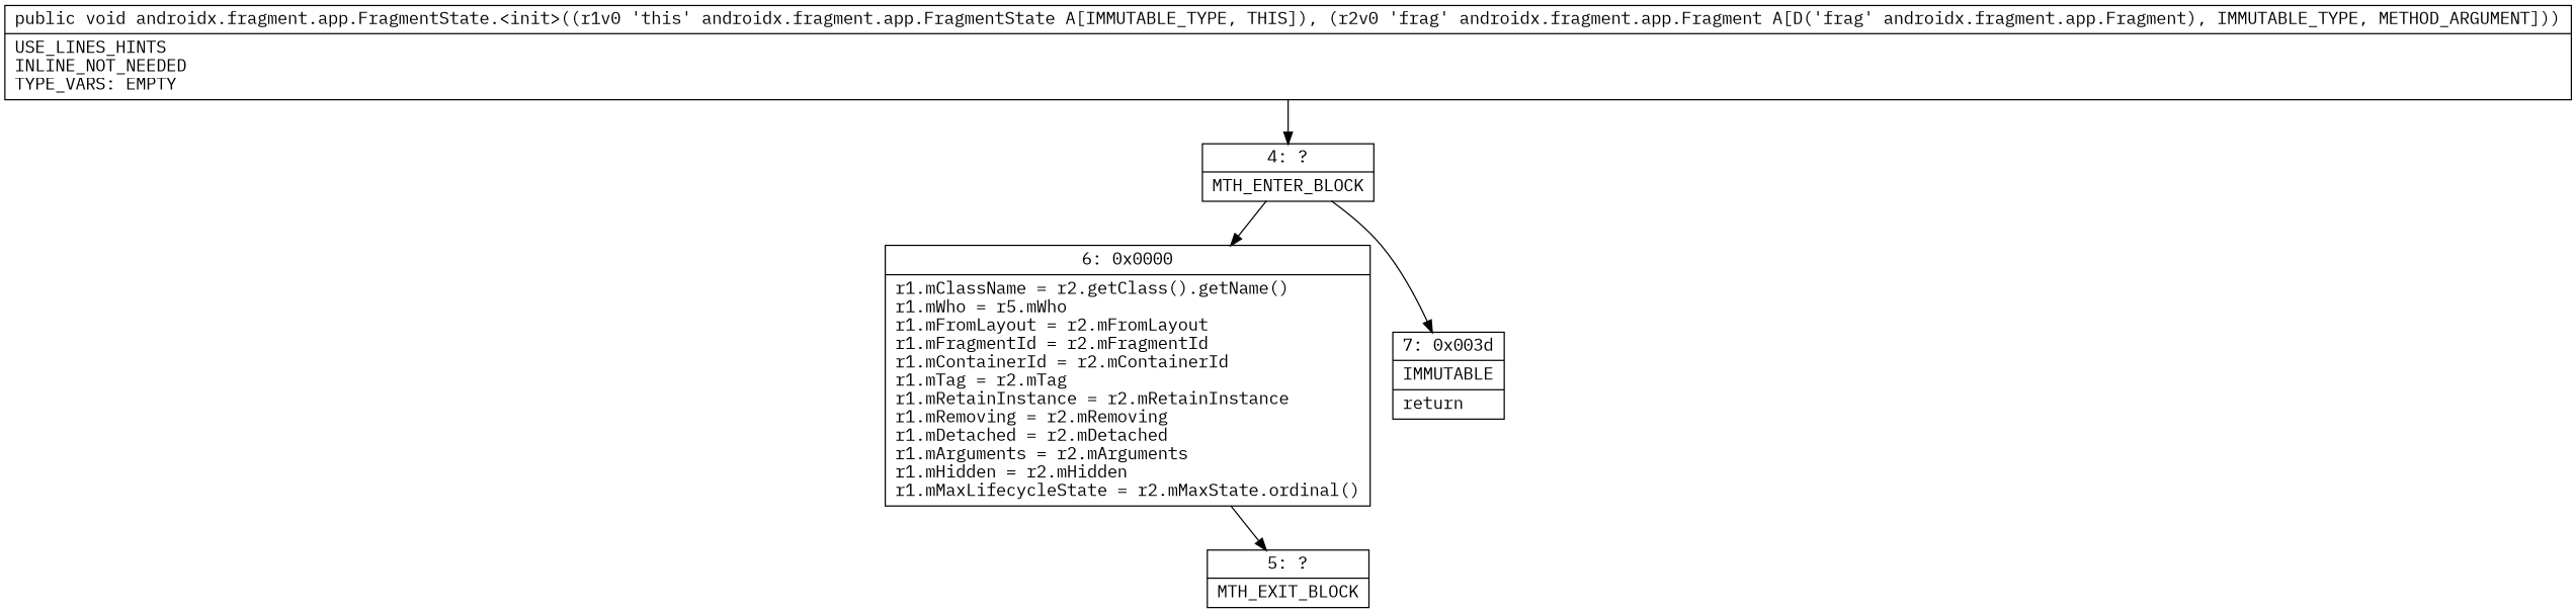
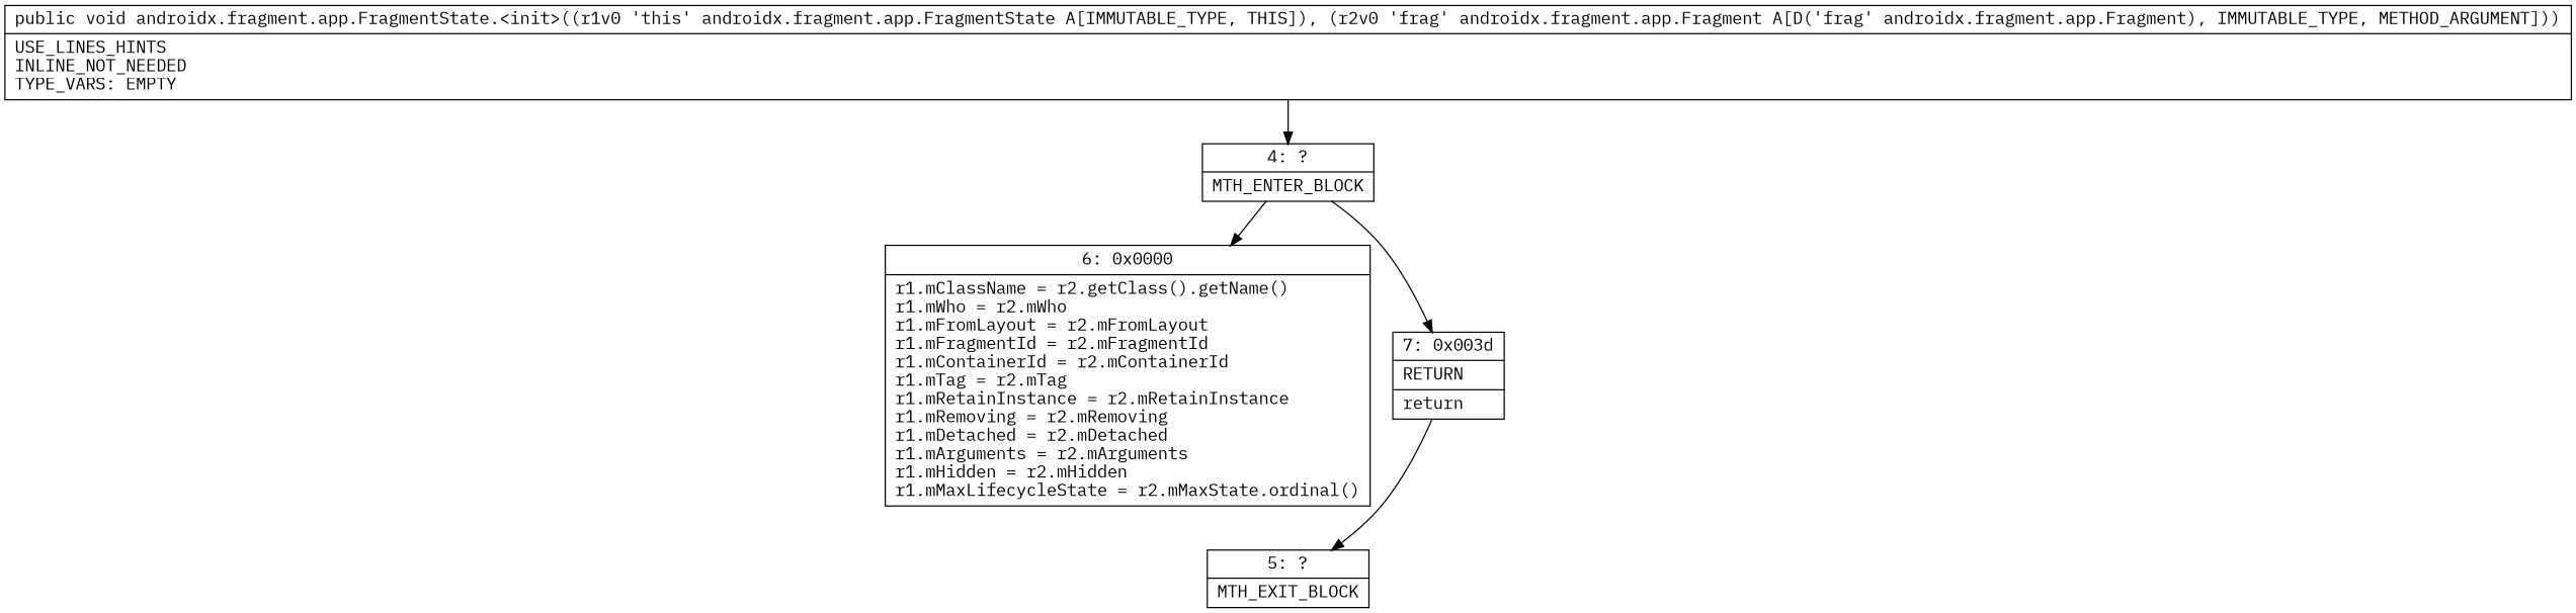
  digraph {
    fontname="IBM Plex Mono"
    node [fontname="IBM Plex Mono" shape=record]
    edge [fontname="IBM Plex Mono"]
    n1 [label="{4\:\ ?|MTH_ENTER_BLOCK\l}"]
-   n2 [label="{6\:\ 0x0000|r1.mClassName = r2.getClass().getName()\lr1.mWho = r5.mWho\lr1.mFromLayout = r2.mFromLayout\lr1.mFragmentId = r2.mFragmentId\lr1.mContainerId = r2.mContainerId\lr1.mTag = r2.mTag\lr1.mRetainInstance = r2.mRetainInstance\lr1.mRemoving = r2.mRemoving\lr1.mDetached = r2.mDetached\lr1.mArguments = r2.mArguments\lr1.mHidden = r2.mHidden\lr1.mMaxLifecycleState = r2.mMaxState.ordinal()\l}"]
-   n3 [label="{7\:\ 0x003d|IMMUTABLE\l|return\l}"]
+   n2 [label="{6\:\ 0x0000|r1.mClassName = r2.getClass().getName()\lr1.mWho = r2.mWho\lr1.mFromLayout = r2.mFromLayout\lr1.mFragmentId = r2.mFragmentId\lr1.mContainerId = r2.mContainerId\lr1.mTag = r2.mTag\lr1.mRetainInstance = r2.mRetainInstance\lr1.mRemoving = r2.mRemoving\lr1.mDetached = r2.mDetached\lr1.mArguments = r2.mArguments\lr1.mHidden = r2.mHidden\lr1.mMaxLifecycleState = r2.mMaxState.ordinal()\l}"]
+   n3 [label="{7\:\ 0x003d|RETURN\l|return\l}"]
    n4 [label="{5\:\ ?|MTH_EXIT_BLOCK\l}"]
    n5 [label="{public void androidx.fragment.app.FragmentState.\<init\>((r1v0 'this' androidx.fragment.app.FragmentState A[IMMUTABLE_TYPE, THIS]), (r2v0 'frag' androidx.fragment.app.Fragment A[D('frag' androidx.fragment.app.Fragment), IMMUTABLE_TYPE, METHOD_ARGUMENT]))  | USE_LINES_HINTS\lINLINE_NOT_NEEDED\lTYPE_VARS: EMPTY\l}"]
    n1 -> n2
    n1 -> n3
-   n2 -> n4
+   n3 -> n4
    n5 -> n1
  }
